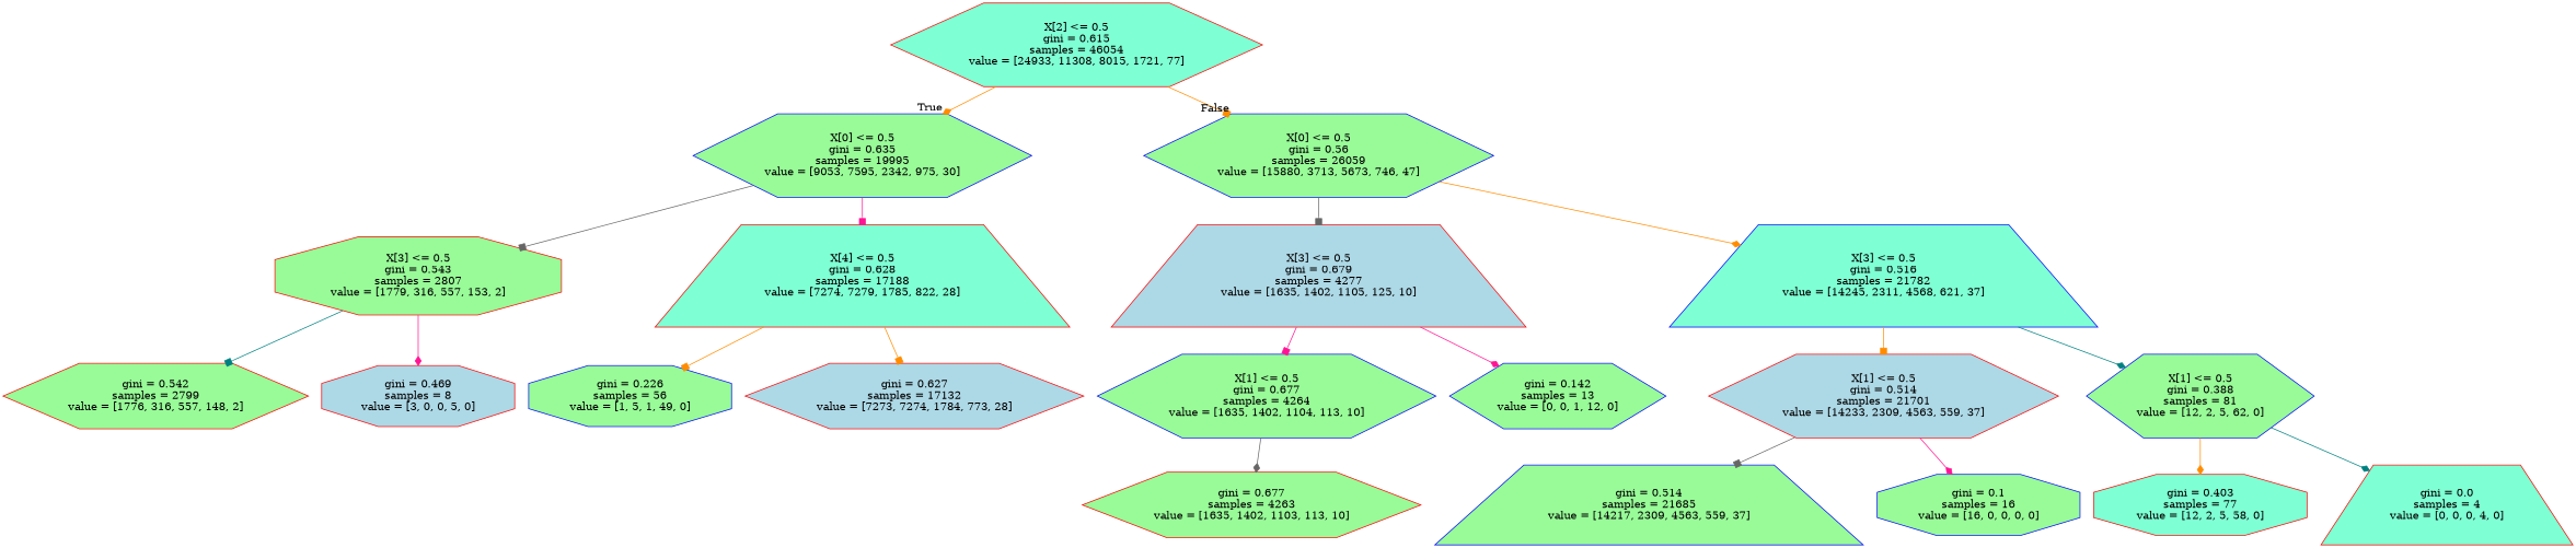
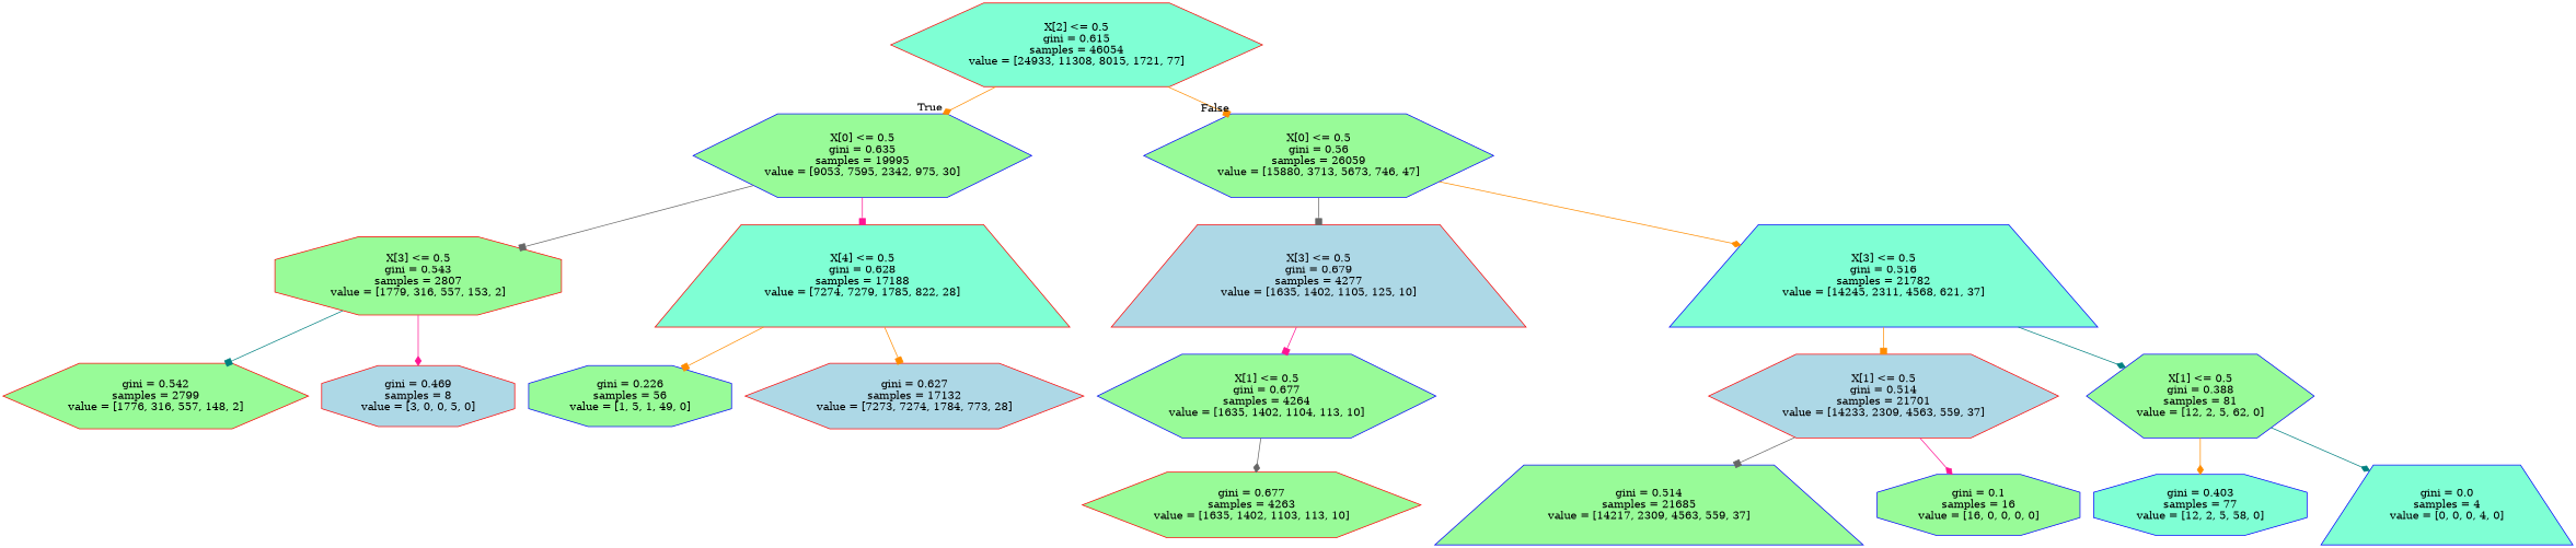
  digraph {
    node [color=red fillcolor=palegreen shape=hexagon style=filled]
    edge [arrowhead=box color=darkorange]
    n1 [fillcolor=aquamarine label="X[2] <= 0.5\ngini = 0.615\nsamples = 46054\nvalue = [24933, 11308, 8015, 1721, 77]"]
    n2 [color=blue label="X[0] <= 0.5\ngini = 0.635\nsamples = 19995\nvalue = [9053, 7595, 2342, 975, 30]"]
    n3 [color=blue label="X[0] <= 0.5\ngini = 0.56\nsamples = 26059\nvalue = [15880, 3713, 5673, 746, 47]"]
    n4 [label="X[3] <= 0.5\ngini = 0.543\nsamples = 2807\nvalue = [1779, 316, 557, 153, 2]" shape=octagon]
    n5 [fillcolor=aquamarine label="X[4] <= 0.5\ngini = 0.628\nsamples = 17188\nvalue = [7274, 7279, 1785, 822, 28]" shape=trapezium]
    n6 [fillcolor=lightblue label="X[3] <= 0.5\ngini = 0.679\nsamples = 4277\nvalue = [1635, 1402, 1105, 125, 10]" shape=trapezium]
    n7 [color=blue fillcolor=aquamarine label="X[3] <= 0.5\ngini = 0.516\nsamples = 21782\nvalue = [14245, 2311, 4568, 621, 37]" shape=trapezium]
    n8 [label="gini = 0.542\nsamples = 2799\nvalue = [1776, 316, 557, 148, 2]"]
    n9 [fillcolor=lightblue label="gini = 0.469\nsamples = 8\nvalue = [3, 0, 0, 5, 0]" shape=octagon]
    n10 [color=blue label="gini = 0.226\nsamples = 56\nvalue = [1, 5, 1, 49, 0]" shape=octagon]
    n11 [fillcolor=lightblue label="gini = 0.627\nsamples = 17132\nvalue = [7273, 7274, 1784, 773, 28]"]
    n12 [color=blue label="X[1] <= 0.5\ngini = 0.677\nsamples = 4264\nvalue = [1635, 1402, 1104, 113, 10]"]
-   n13 [color=blue label="gini = 0.142\nsamples = 13\nvalue = [0, 0, 1, 12, 0]"]
    n14 [fillcolor=lightblue label="X[1] <= 0.5\ngini = 0.514\nsamples = 21701\nvalue = [14233, 2309, 4563, 559, 37]"]
    n15 [color=blue label="X[1] <= 0.5\ngini = 0.388\nsamples = 81\nvalue = [12, 2, 5, 62, 0]"]
    n16 [label="gini = 0.677\nsamples = 4263\nvalue = [1635, 1402, 1103, 113, 10]"]
    n17 [color=blue label="gini = 0.514\nsamples = 21685\nvalue = [14217, 2309, 4563, 559, 37]" shape=trapezium]
    n18 [color=blue label="gini = 0.1\nsamples = 16\nvalue = [16, 0, 0, 0, 0]" shape=octagon]
-   n19 [fillcolor=aquamarine label="gini = 0.403\nsamples = 77\nvalue = [12, 2, 5, 58, 0]" shape=octagon]
-   n20 [fillcolor=aquamarine label="gini = 0.0\nsamples = 4\nvalue = [0, 0, 0, 4, 0]" shape=trapezium]
+   n19 [color=blue fillcolor=aquamarine label="gini = 0.403\nsamples = 77\nvalue = [12, 2, 5, 58, 0]" shape=octagon]
+   n20 [color=blue fillcolor=aquamarine label="gini = 0.0\nsamples = 4\nvalue = [0, 0, 0, 4, 0]" shape=trapezium]
    n1 -> n2 [arrowhead=diamond headlabel=True labelangle=45 labeldistance=2.5]
    n1 -> n3 [headlabel=False labelangle=-45 labeldistance=2.5]
    n2 -> n4 [color=gray40]
    n2 -> n5 [color=deeppink]
    n3 -> n6 [color=gray40]
    n3 -> n7 [arrowhead=diamond]
    n4 -> n8 [color=teal]
    n4 -> n9 [arrowhead=diamond color=deeppink]
    n5 -> n10
    n5 -> n11
    n6 -> n12 [color=deeppink]
-   n6 -> n13 [arrowhead=diamond color=deeppink]
    n7 -> n14
    n7 -> n15 [arrowhead=diamond color=teal]
    n12 -> n16 [arrowhead=diamond color=gray40]
    n14 -> n17 [color=gray40]
    n14 -> n18 [arrowhead=diamond color=deeppink]
    n15 -> n19 [arrowhead=diamond]
    n15 -> n20 [arrowhead=diamond color=teal]
  }
